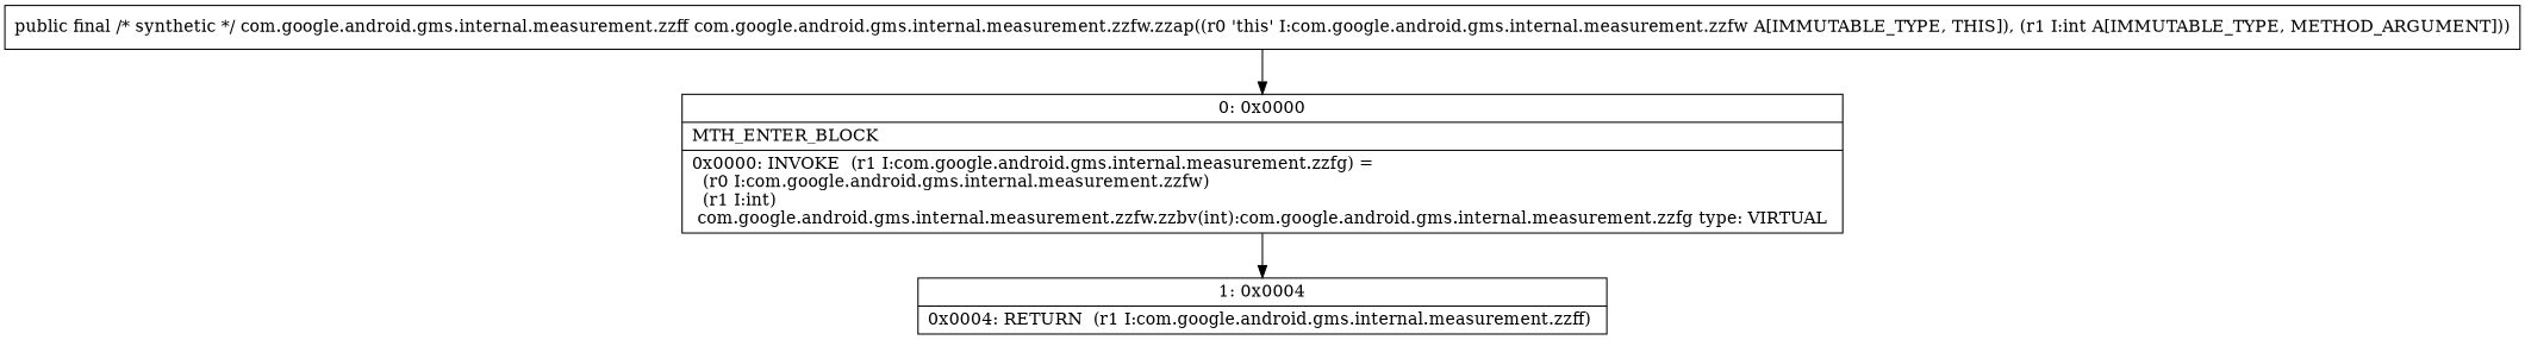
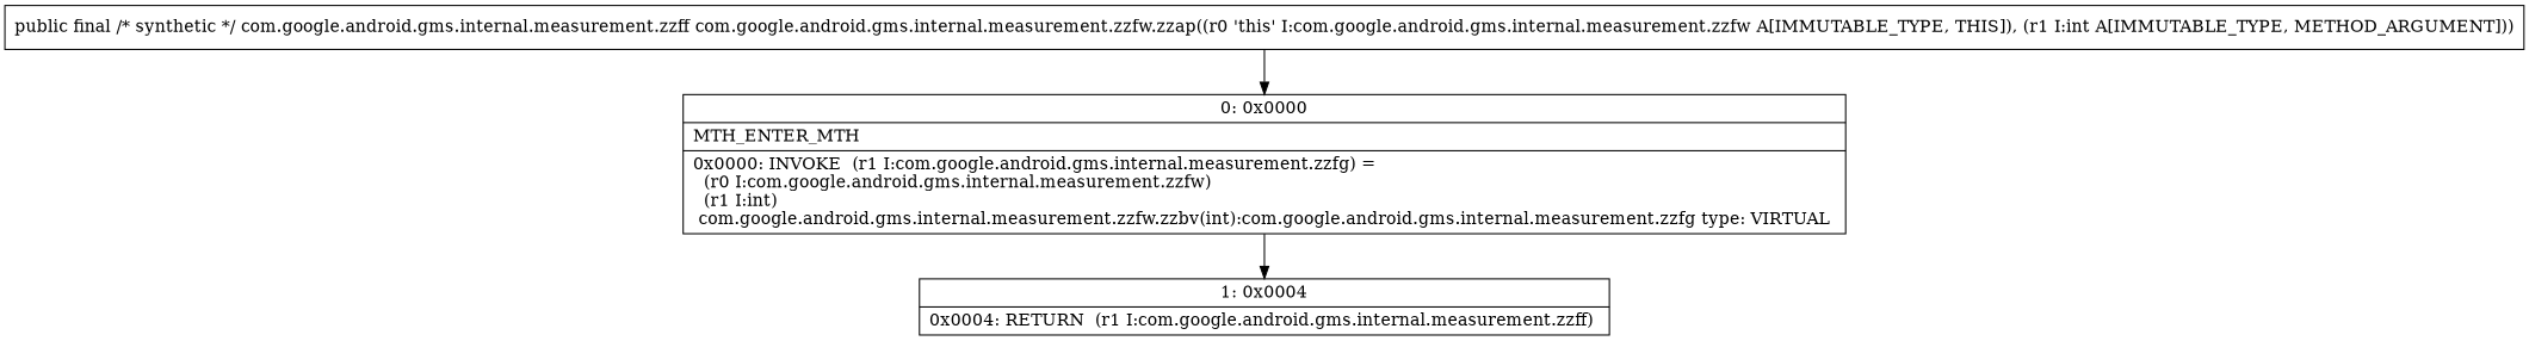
  digraph {
    node [shape=record]
-   n1 [label="{0\:\ 0x0000|MTH_ENTER_BLOCK\l|0x0000: INVOKE  (r1 I:com.google.android.gms.internal.measurement.zzfg) = \l  (r0 I:com.google.android.gms.internal.measurement.zzfw)\l  (r1 I:int)\l com.google.android.gms.internal.measurement.zzfw.zzbv(int):com.google.android.gms.internal.measurement.zzfg type: VIRTUAL \l}"]
+   n1 [label="{0\:\ 0x0000|MTH_ENTER_MTH\l|0x0000: INVOKE  (r1 I:com.google.android.gms.internal.measurement.zzfg) = \l  (r0 I:com.google.android.gms.internal.measurement.zzfw)\l  (r1 I:int)\l com.google.android.gms.internal.measurement.zzfw.zzbv(int):com.google.android.gms.internal.measurement.zzfg type: VIRTUAL \l}"]
    n2 [label="{1\:\ 0x0004|0x0004: RETURN  (r1 I:com.google.android.gms.internal.measurement.zzff) \l}"]
    n3 [label="{public final \/* synthetic *\/ com.google.android.gms.internal.measurement.zzff com.google.android.gms.internal.measurement.zzfw.zzap((r0 'this' I:com.google.android.gms.internal.measurement.zzfw A[IMMUTABLE_TYPE, THIS]), (r1 I:int A[IMMUTABLE_TYPE, METHOD_ARGUMENT])) }"]
    n1 -> n2
    n3 -> n1
  }
